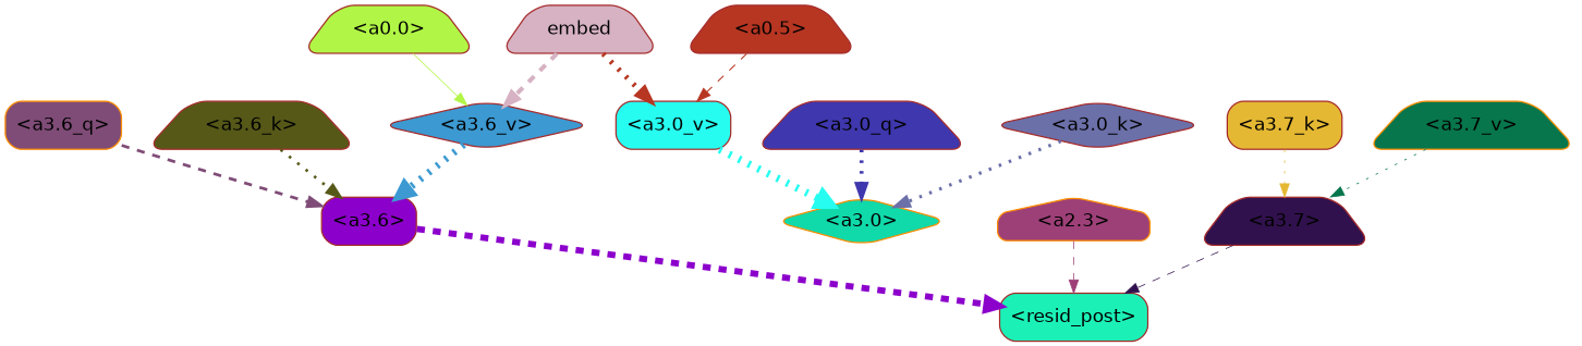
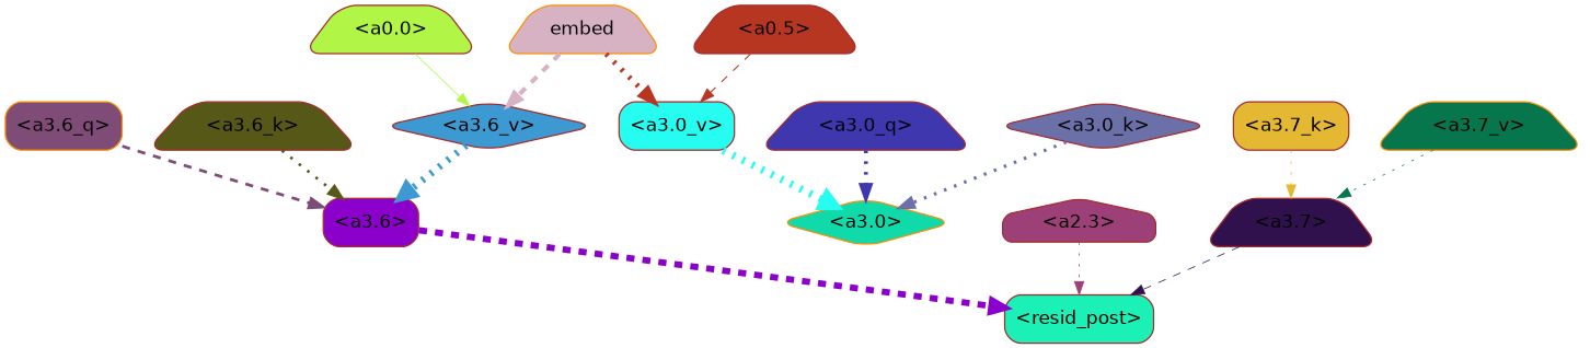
  strict digraph {
    splines=true
    node [color=brown fontname=Helvetica shape=trapezium style="filled, rounded"]
    edge [color="#b73622" penwidth=0.6 style=dotted]
    "<a3.7>" [fillcolor="#31114d"]
    "<resid_post>" [fillcolor="#1bf1b7" shape=box]
    "<a3.6>" [fillcolor="#8c00cc" shape=box]
    "<a3.0>" [color=darkorange fillcolor="#10d9aa" shape=diamond]
-   "<a2.3>" [color=darkorange fillcolor="#9d4078" shape=house]
+   "<a2.3>" [fillcolor="#9d4078" shape=house]
    "<a3.6_q>" [color=darkorange fillcolor="#7f4c77" shape=box]
    "<a3.0_q>" [fillcolor="#3e37ad"]
    "<a3.7_k>" [fillcolor="#e5b833" shape=box]
    "<a3.6_k>" [fillcolor="#565818"]
    "<a3.0_k>" [fillcolor="#6b70a9" shape=diamond]
    "<a3.7_v>" [color=darkorange fillcolor="#07764c"]
    "<a3.6_v>" [fillcolor="#3c99d1" shape=diamond]
    "<a3.0_v>" [fillcolor="#26fdf0" shape=box]
    "<a0.5>" [fillcolor="#b73622"]
    "<a0.0>" [fillcolor="#b1f646"]
-   embed [fillcolor="#d6b2c3"]
+   embed [color=darkorange fillcolor="#d6b2c3"]
    "<a3.7>" -> "<resid_post>" [color="#31114d" style=dashed]
    "<a3.6>" -> "<resid_post>" [color="#8c00cc" penwidth=4.749041676521301 style=dashed]
-   "<a2.3>" -> "<resid_post>" [color="#9d4078" style=dashed]
+   "<a2.3>" -> "<resid_post>" [color="#9d4078"]
    "<a3.6_q>" -> "<a3.6>" [color="#7f4c77" penwidth=2.199681341648102 style=dashed]
    "<a3.0_q>" -> "<a3.0>" [color="#3e37ad" penwidth=2.9459195733070374]
    "<a3.7_k>" -> "<a3.7>" [color="#e5b833"]
    "<a3.6_k>" -> "<a3.6>" [color="#565818" penwidth=2.13908451795578]
    "<a3.0_k>" -> "<a3.0>" [color="#6b70a9" penwidth=2.520303964614868]
    "<a3.7_v>" -> "<a3.7>" [color="#07764c"]
    "<a3.6_v>" -> "<a3.6>" [color="#3c99d1" penwidth=5.297133803367615]
    "<a3.0_v>" -> "<a3.0>" [color="#26fdf0" penwidth=5.680712580680847]
    "<a0.5>" -> "<a3.0_v>" [penwidth=0.8535017371177673 style=dashed]
    "<a0.0>" -> "<a3.6_v>" [color="#b1f646" style=""]
    embed -> "<a3.6_v>" [color="#d6b2c3" penwidth=3.2414157912135124 style=dashed]
    embed -> "<a3.0_v>" [penwidth=3.929257571697235]
  }
